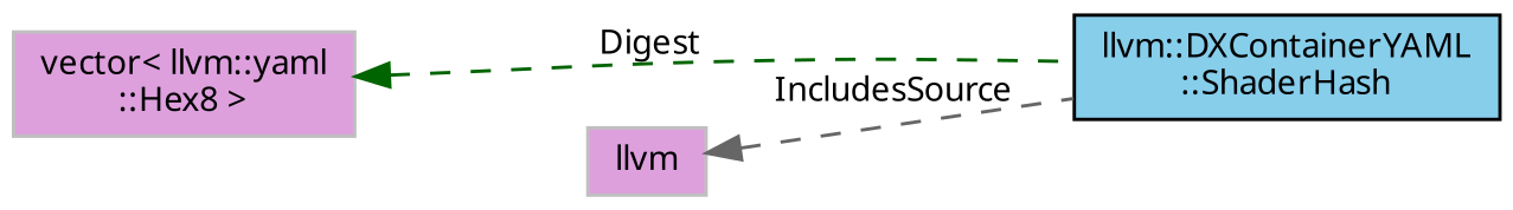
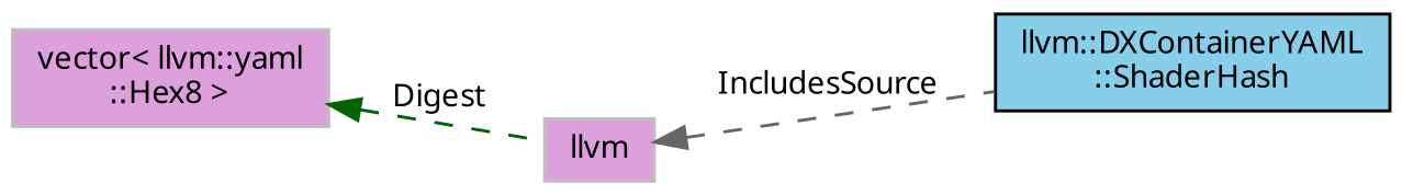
  digraph {
    fontname="Noto Sans"
    rankdir=LR
    node [color=grey75 fillcolor=plum fontname="Noto Sans" fontsize=10 shape=record style=filled]
    edge [dir=back fontname="Noto Sans" fontsize=10 labelfontname=Helvetica labelfontsize=10 style=dashed]
    n1 [color=black fillcolor=skyblue fontcolor=black height=0.2 label="llvm::DXContainerYAML\l::ShaderHash" width=0.4]
    n2 [height=0.2 label="vector\< llvm::yaml\l::Hex8 \>" width=0.4]
    n3 [height=0.2 label=llvm width=0.4]
-   n2 -> n1 [color=darkgreen label=" Digest"]
+   n2 -> n3 [color=darkgreen label=" Digest"]
    n3 -> n1 [color=gray40 label=" IncludesSource"]
  }
